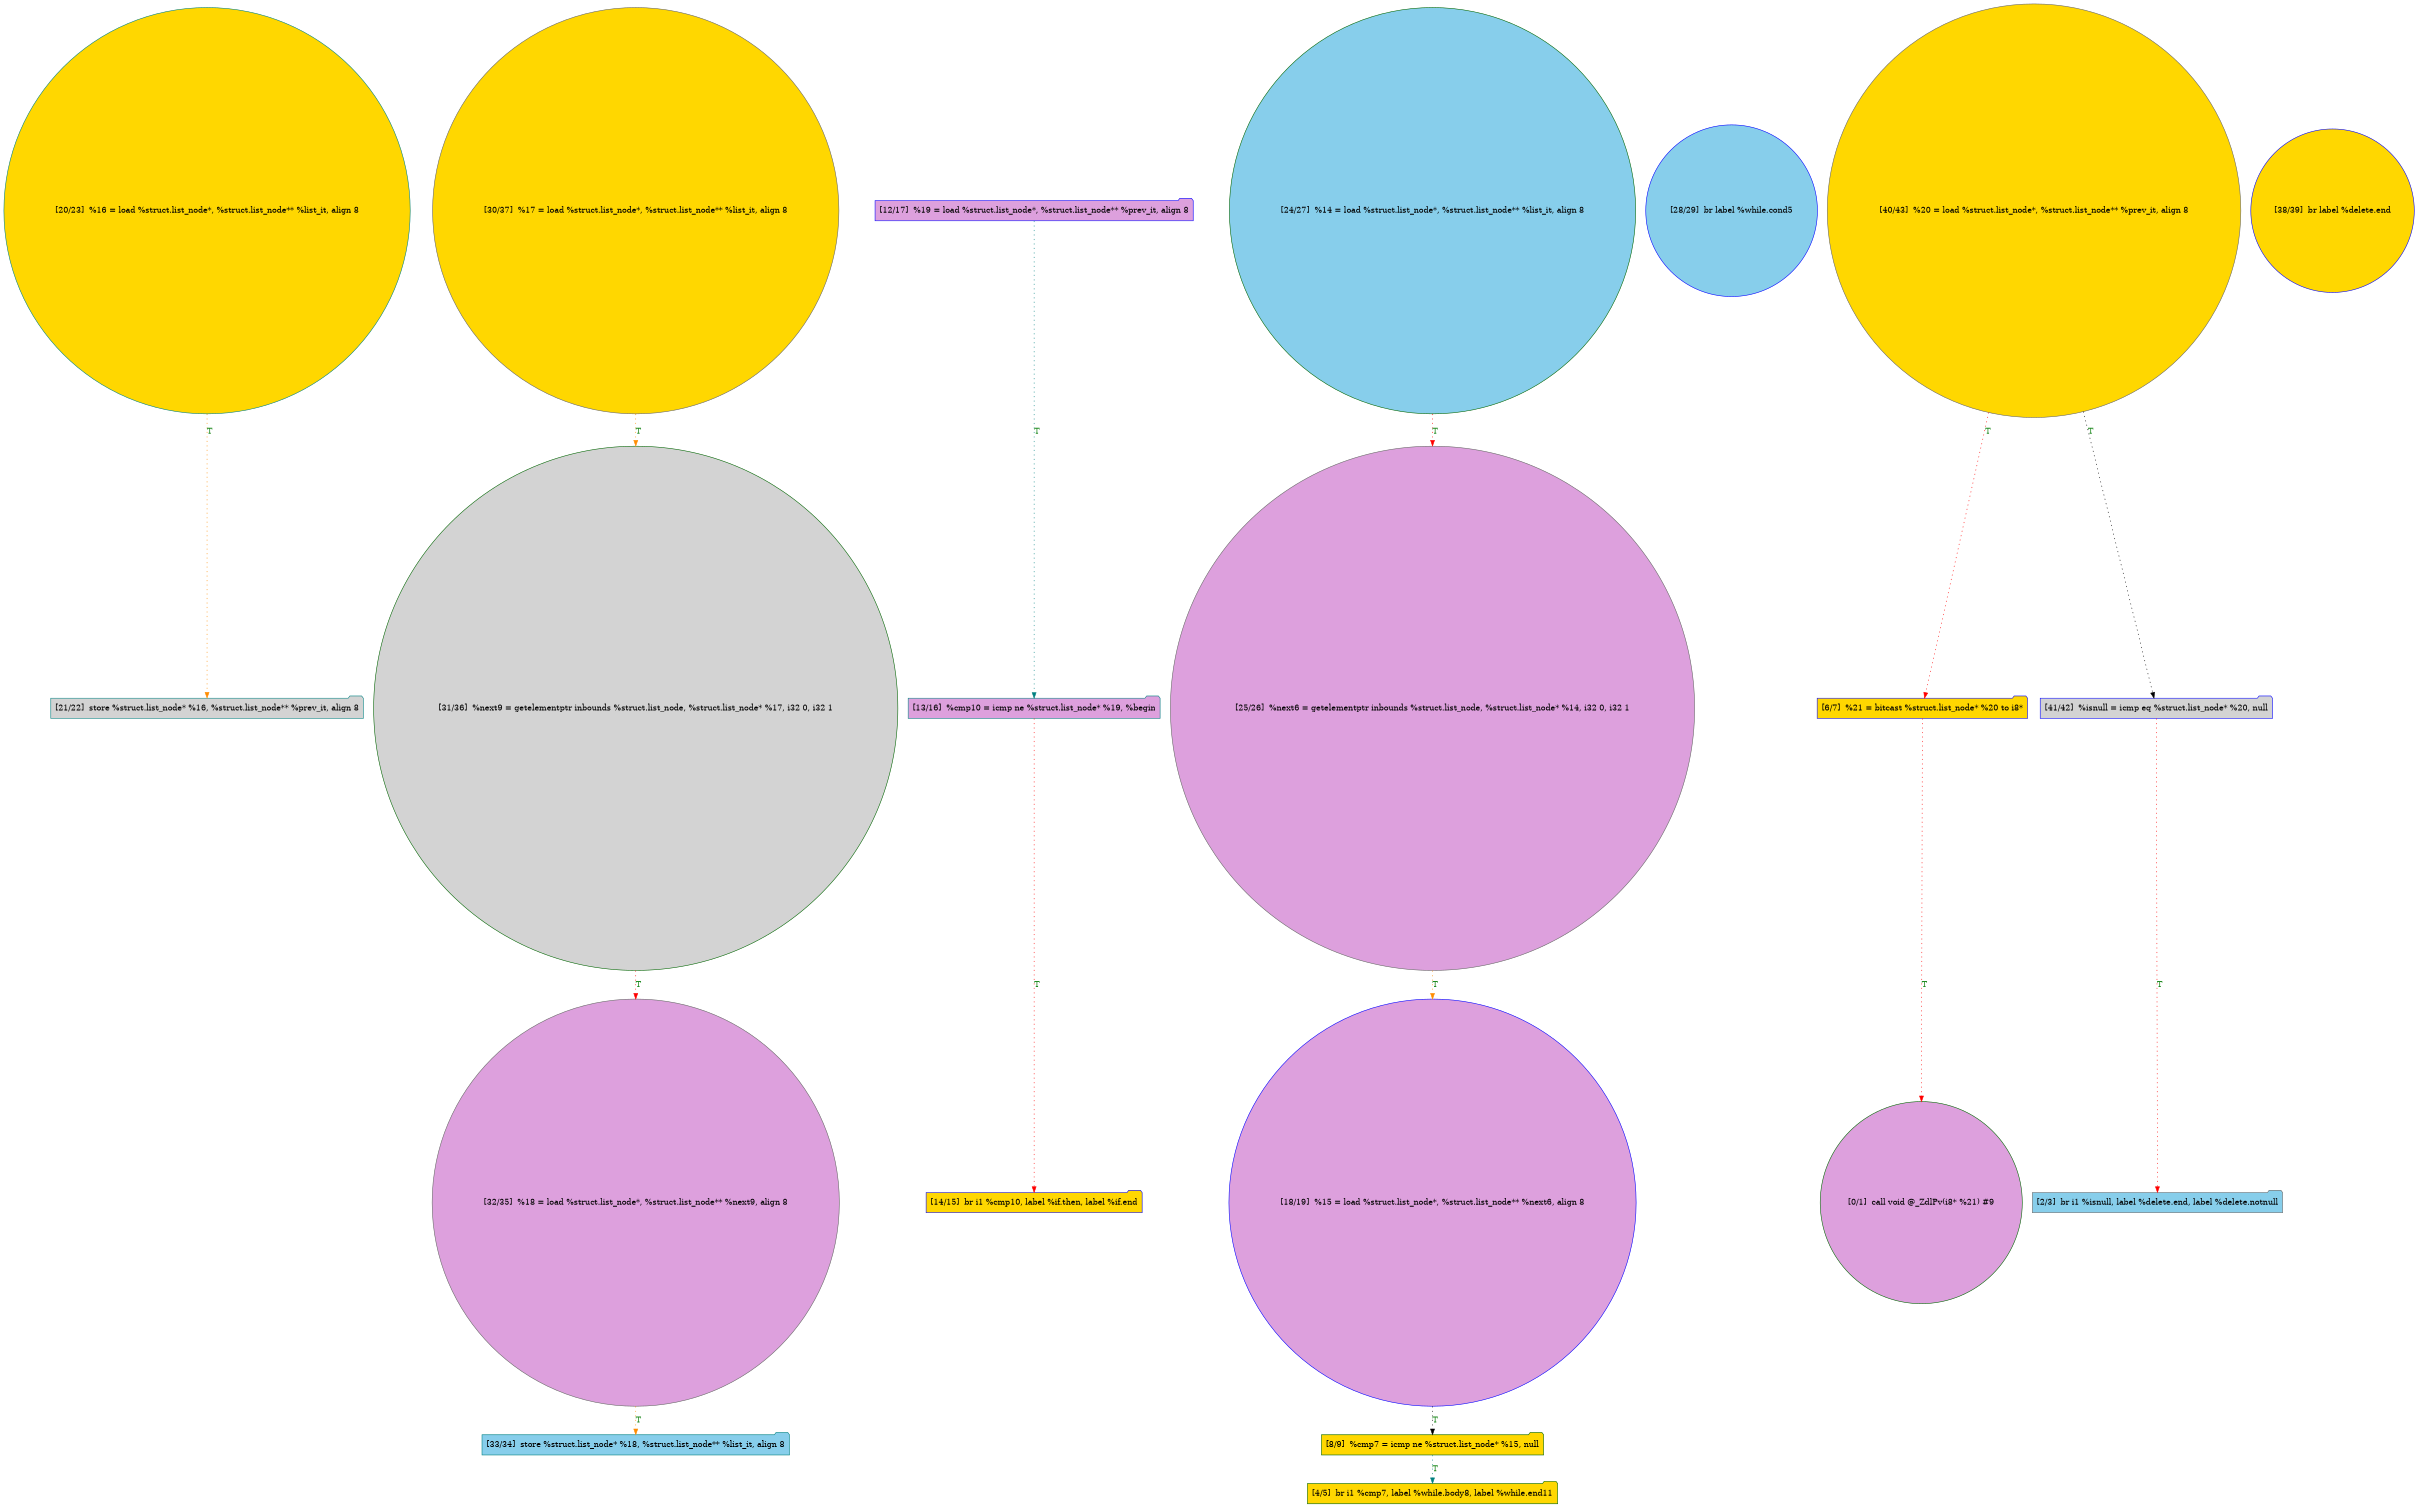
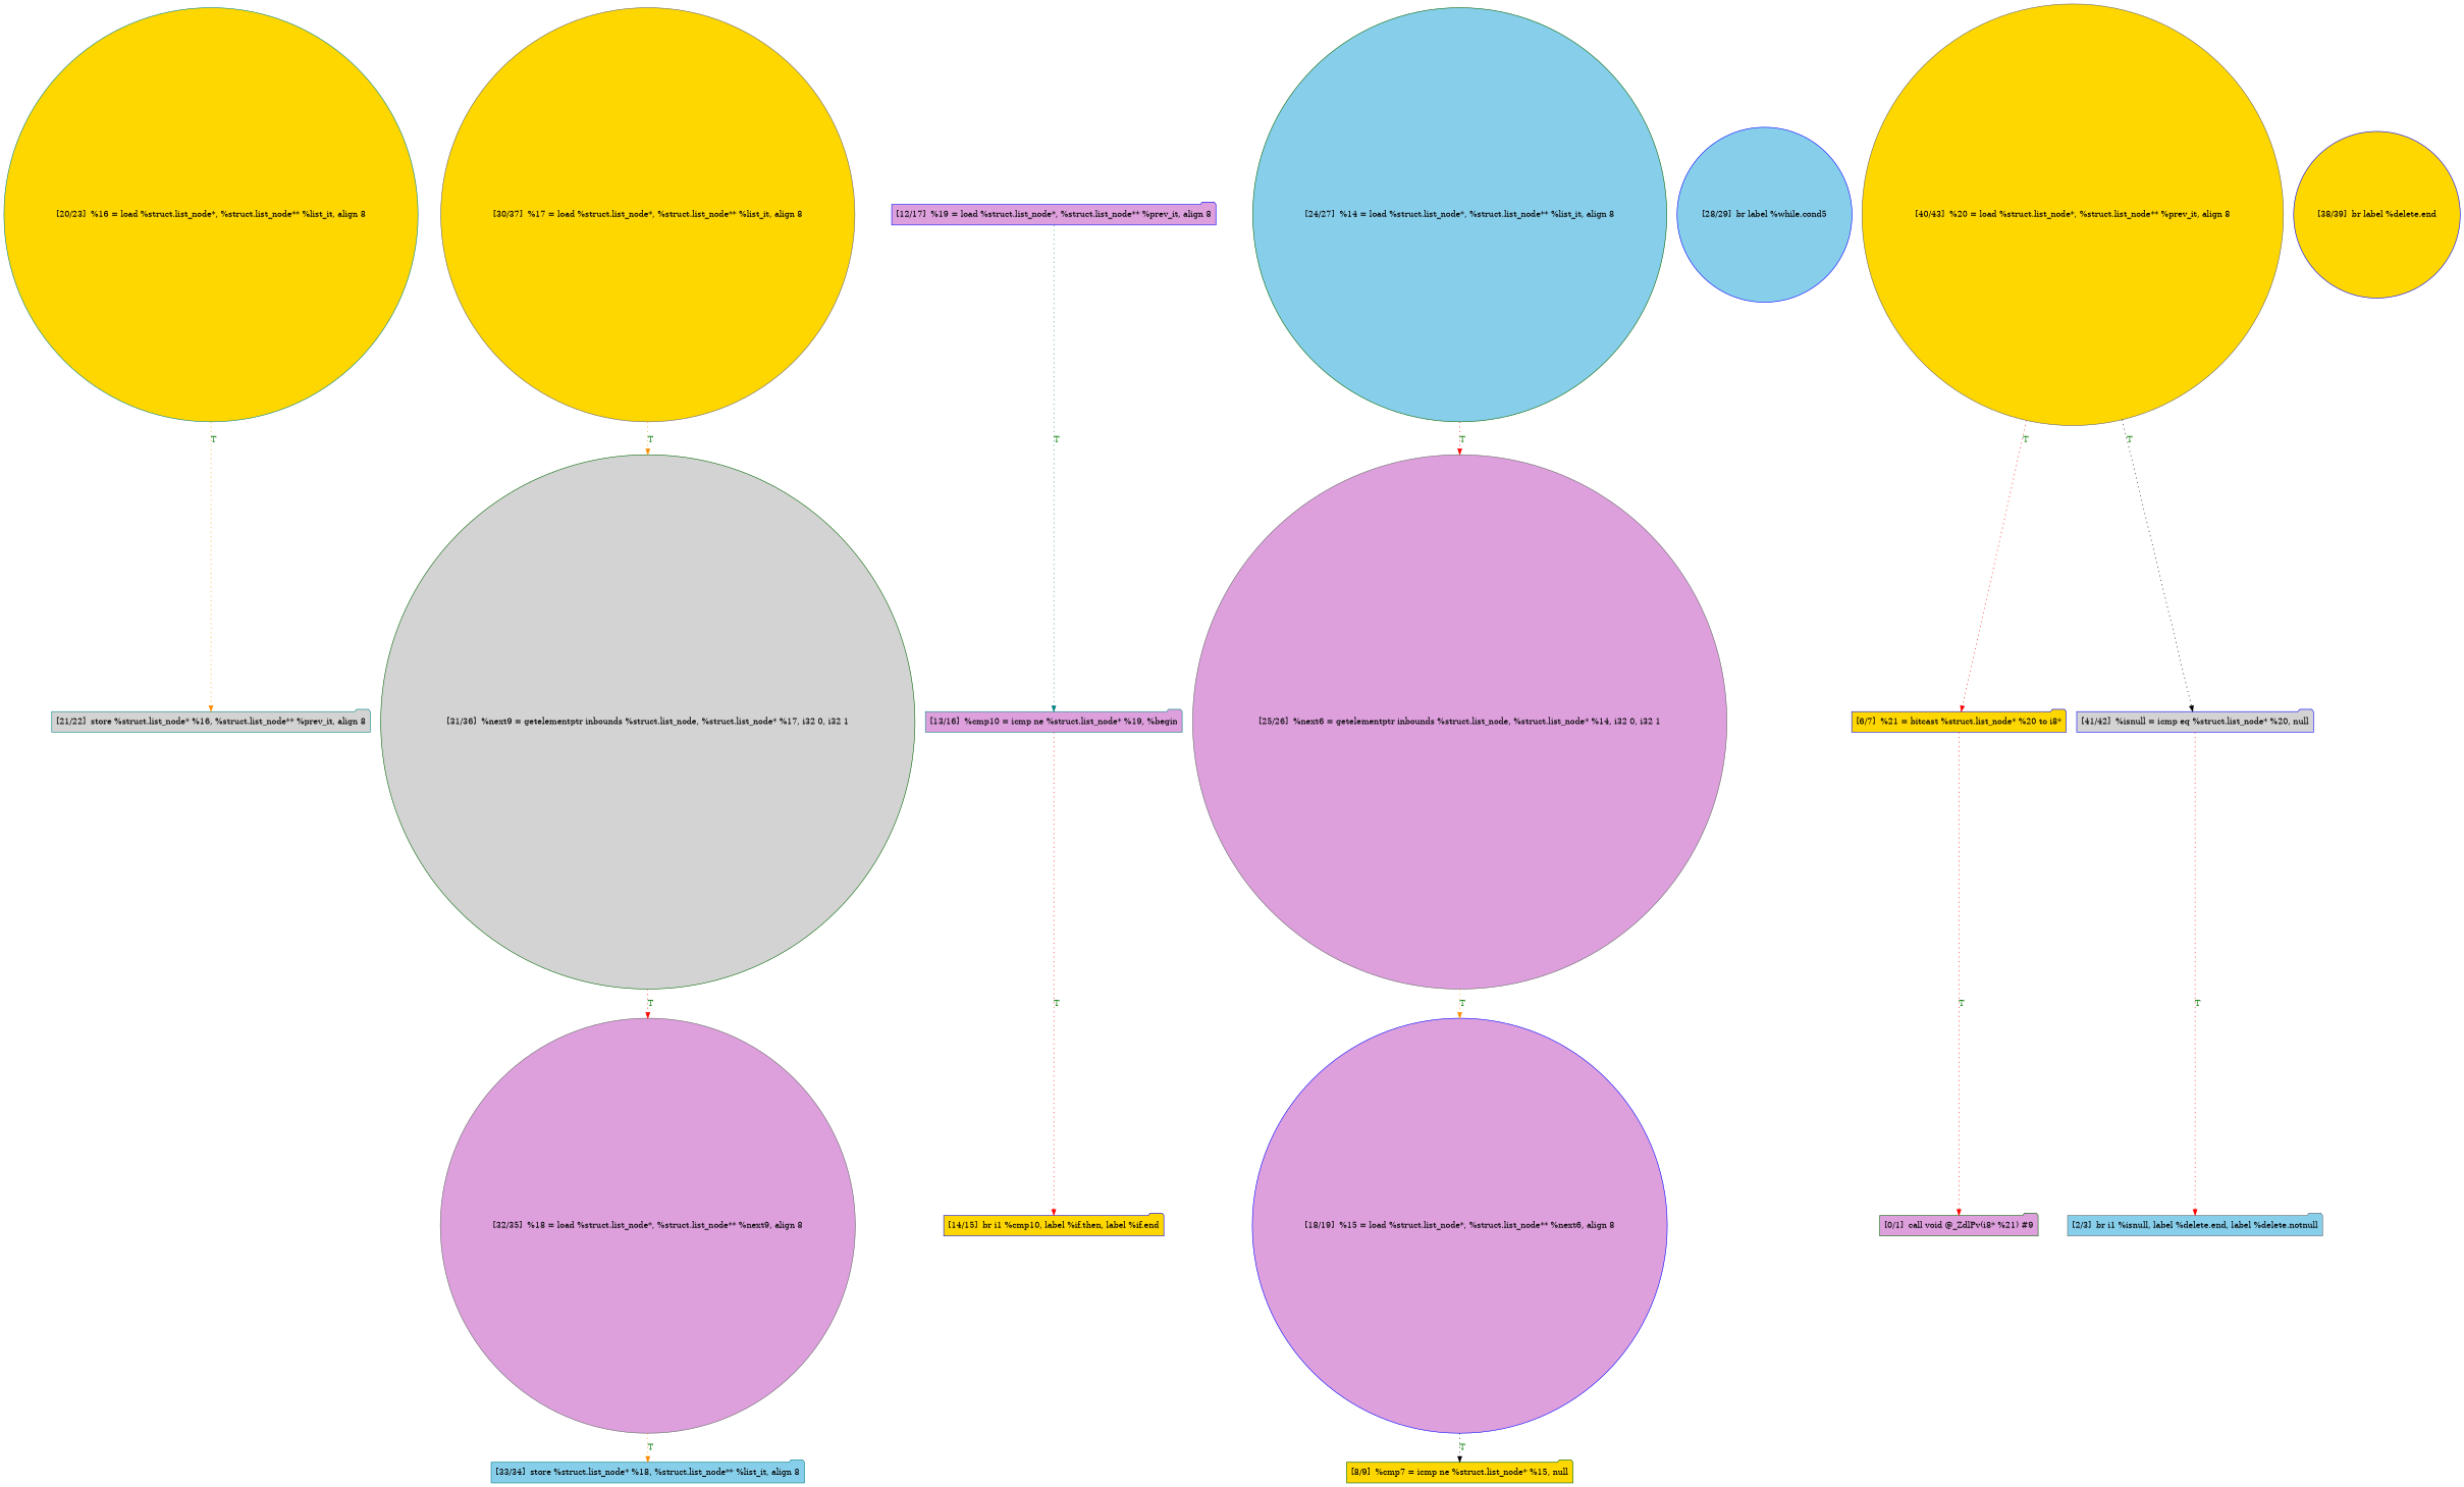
  digraph {
    node [color=blue fillcolor=gold shape=circle style=filled]
    edge [color=red fontcolor=forestgreen style=dotted]
    n1 [color=teal fillcolor=lightgrey label="[21/22]  store %struct.list_node* %16, %struct.list_node** %prev_it, align 8" shape=folder]
    n2 [color=darkgreen fillcolor=lightgrey label="[31/36]  %next9 = getelementptr inbounds %struct.list_node, %struct.list_node* %17, i32 0, i32 1"]
    n3 [color=gray40 fillcolor=plum label="[32/35]  %18 = load %struct.list_node*, %struct.list_node** %next9, align 8"]
    n4 [color=teal fillcolor=skyblue label="[33/34]  store %struct.list_node* %18, %struct.list_node** %list_it, align 8" shape=folder]
    n5 [label="[14/15]  br i1 %cmp10, label %if.then, label %if.end" shape=folder]
    n6 [color=teal fillcolor=plum label="[13/16]  %cmp10 = icmp ne %struct.list_node* %19, %begin" shape=folder]
    n7 [color=darkgreen label="[8/9]  %cmp7 = icmp ne %struct.list_node* %15, null" shape=folder]
-   n8 [color=darkgreen label="[4/5]  br i1 %cmp7, label %while.body8, label %while.end11" shape=folder]
    n9 [fillcolor=skyblue label="[28/29]  br label %while.cond5"]
    n10 [color=gray40 label="[40/43]  %20 = load %struct.list_node*, %struct.list_node** %prev_it, align 8"]
    n11 [label="[6/7]  %21 = bitcast %struct.list_node* %20 to i8*" shape=folder]
    n12 [fillcolor=lightgrey label="[41/42]  %isnull = icmp eq %struct.list_node* %20, null" shape=folder]
-   n13 [color=darkgreen fillcolor=plum label="[0/1]  call void @_ZdlPv(i8* %21) #9"]
+   n13 [color=darkgreen fillcolor=plum label="[0/1]  call void @_ZdlPv(i8* %21) #9" shape=folder]
    n14 [color=gray40 fillcolor=skyblue label="[2/3]  br i1 %isnull, label %delete.end, label %delete.notnull" shape=folder]
    n15 [color=teal label="[20/23]  %16 = load %struct.list_node*, %struct.list_node** %list_it, align 8"]
    n16 [fillcolor=plum label="[12/17]  %19 = load %struct.list_node*, %struct.list_node** %prev_it, align 8" shape=folder]
    n17 [label="[38/39]  br label %delete.end"]
    n18 [fillcolor=plum label="[18/19]  %15 = load %struct.list_node*, %struct.list_node** %next6, align 8"]
    n19 [color=darkgreen fillcolor=skyblue label="[24/27]  %14 = load %struct.list_node*, %struct.list_node** %list_it, align 8"]
    n20 [color=gray40 fillcolor=plum label="[25/26]  %next6 = getelementptr inbounds %struct.list_node, %struct.list_node* %14, i32 0, i32 1"]
    n21 [color=gray40 label="[30/37]  %17 = load %struct.list_node*, %struct.list_node** %list_it, align 8"]
    n2 -> n3 [label=T]
    n3 -> n4 [color=darkorange label=T]
    n6 -> n5 [label=T]
-   n7 -> n8 [color=teal label=T]
    n10 -> n11 [label=T]
    n10 -> n12 [color=black label=T]
    n11 -> n13 [label=T]
    n12 -> n14 [label=T]
    n15 -> n1 [color=darkorange label=T]
    n16 -> n6 [color=teal label=T]
    n18 -> n7 [color=black label=T]
    n19 -> n20 [label=T]
    n20 -> n18 [color=darkorange label=T]
    n21 -> n2 [color=darkorange label=T]
  }
